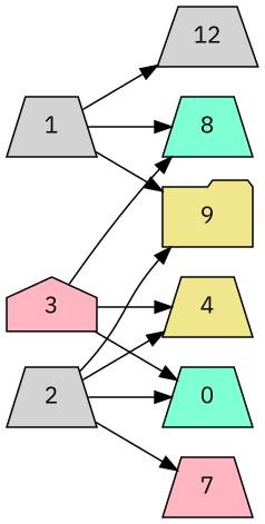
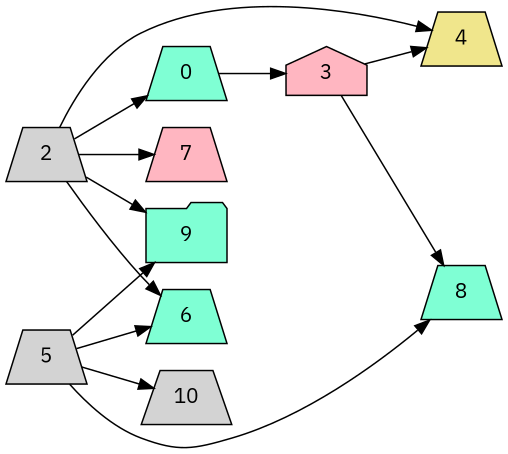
  digraph {
    fontname="IBM Plex Sans"
    rankdir=LR
    node [alpha=0.19 fillcolor=lightgrey fontname="IBM Plex Sans" shape=trapezium style=filled]
    edge [fontname="IBM Plex Sans"]
-   1 [alpha=0.11 expect_size=28823552]
+   1 [alpha=0.11 expect_size=28823552 label=5]
+   6 [alpha=0.09 expect_size=33401856 fillcolor=aquamarine]
    8 [alpha=0.18 expect_size=19646464 fillcolor=aquamarine]
-   9 [alpha=0.09 expect_size=29926400 fillcolor=khaki shape=folder]
-   10 [alpha=0.12 expect_size=13108224 label=12]
+   9 [alpha=0.09 expect_size=29926400 fillcolor=aquamarine shape=folder]
+   10 [alpha=0.12 expect_size=13108224]
    2 [alpha=0.16 expect_size=6502400]
    4 [expect_size=7945216 fillcolor=khaki]
    n8 [expect_size=8292352 fillcolor=aquamarine label=0]
    7 [alpha=0.17 expect_size=38814720 fillcolor=lightpink]
    3 [expect_size=44989440 fillcolor=lightpink shape=house]
+   1 -> 6
    1 -> 8
    1 -> 9
    1 -> 10
+   2 -> 6
    2 -> 9
    2 -> 4
    2 -> n8
    2 -> 7
    3 -> 8
    3 -> 4
-   3 -> n8
+   n8 -> 3
  }
